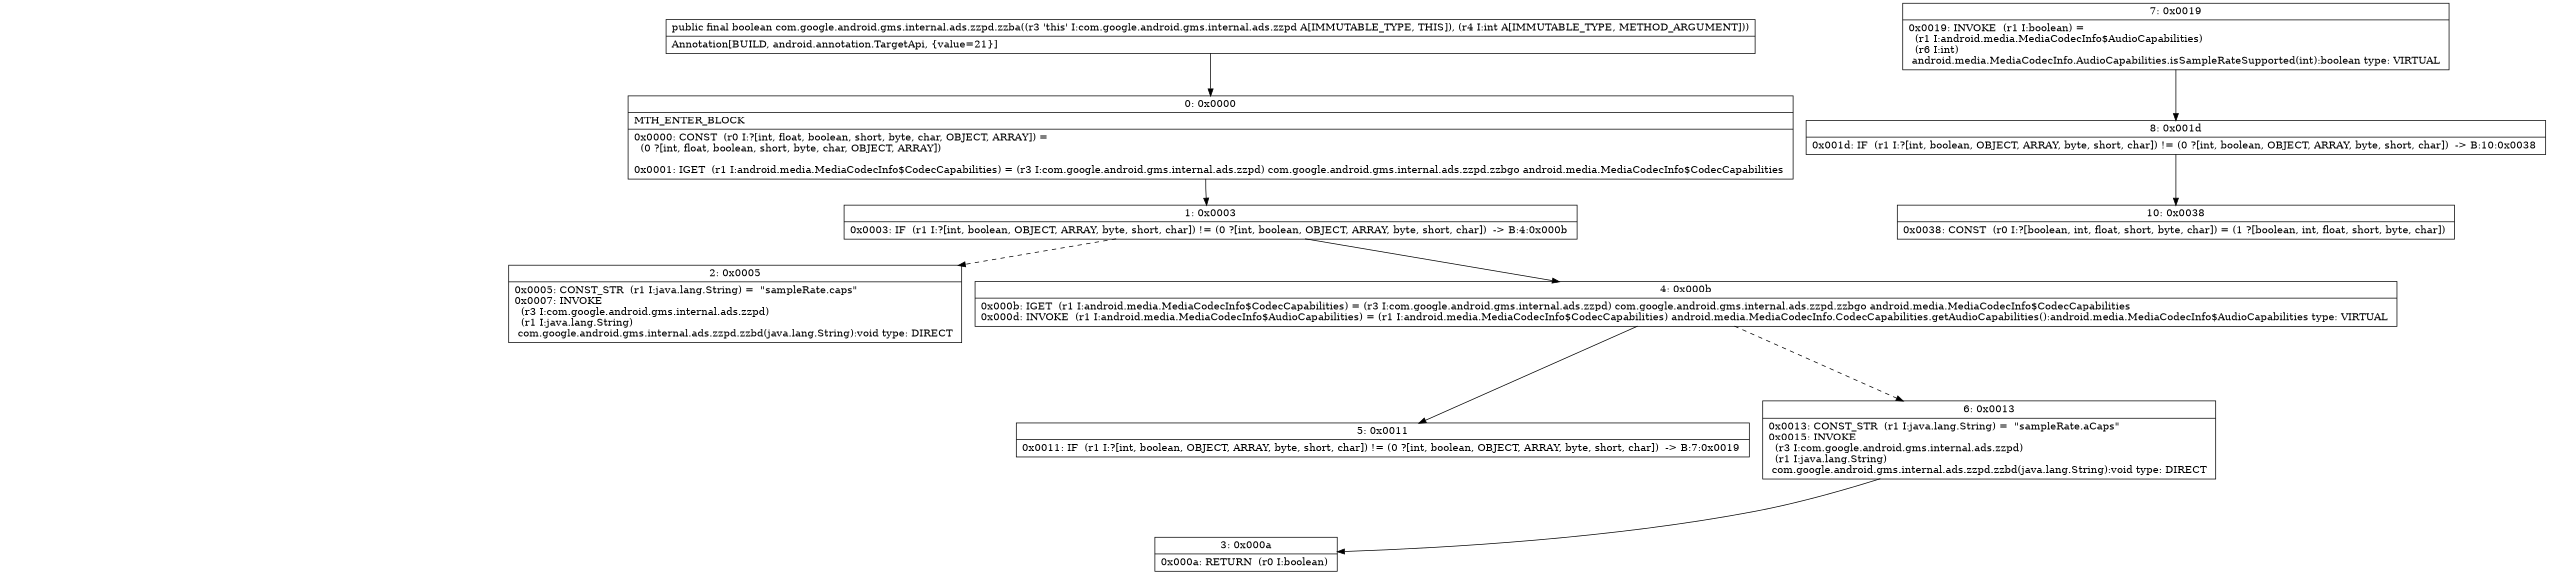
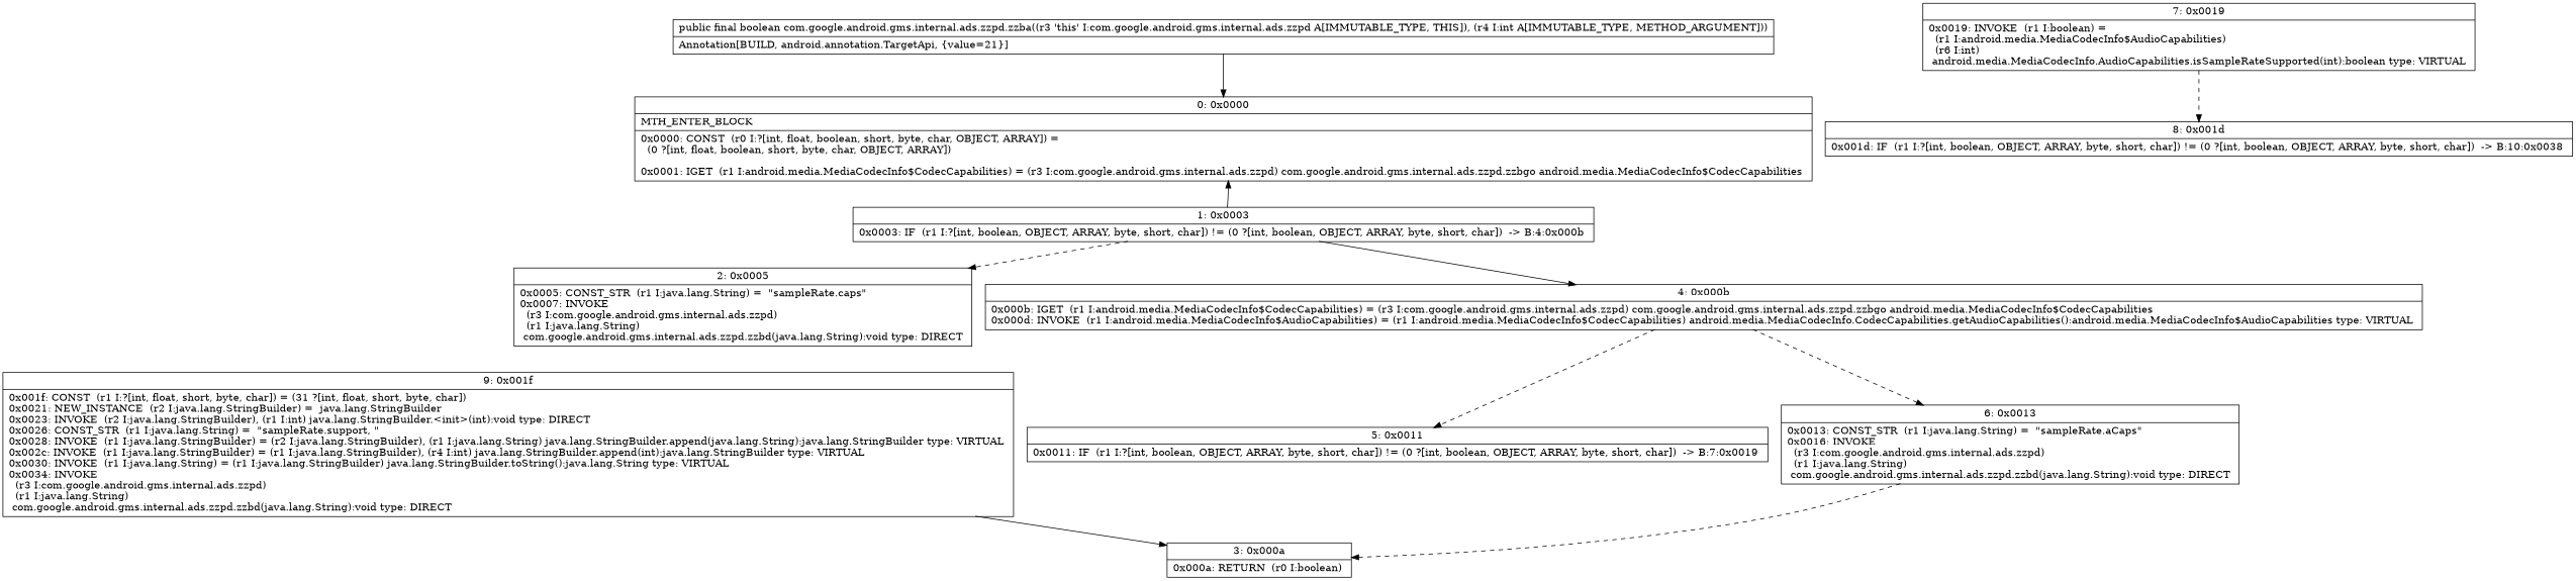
  digraph {
    node [shape=record]
    n1 [label="{0\:\ 0x0000|MTH_ENTER_BLOCK\l|0x0000: CONST  (r0 I:?[int, float, boolean, short, byte, char, OBJECT, ARRAY]) = \l  (0 ?[int, float, boolean, short, byte, char, OBJECT, ARRAY])\l \l0x0001: IGET  (r1 I:android.media.MediaCodecInfo$CodecCapabilities) = (r3 I:com.google.android.gms.internal.ads.zzpd) com.google.android.gms.internal.ads.zzpd.zzbgo android.media.MediaCodecInfo$CodecCapabilities \l}"]
    n2 [label="{1\:\ 0x0003|0x0003: IF  (r1 I:?[int, boolean, OBJECT, ARRAY, byte, short, char]) != (0 ?[int, boolean, OBJECT, ARRAY, byte, short, char])  \-\> B:4:0x000b \l}"]
    n3 [label="{2\:\ 0x0005|0x0005: CONST_STR  (r1 I:java.lang.String) =  \"sampleRate.caps\" \l0x0007: INVOKE  \l  (r3 I:com.google.android.gms.internal.ads.zzpd)\l  (r1 I:java.lang.String)\l com.google.android.gms.internal.ads.zzpd.zzbd(java.lang.String):void type: DIRECT \l}"]
    n4 [label="{4\:\ 0x000b|0x000b: IGET  (r1 I:android.media.MediaCodecInfo$CodecCapabilities) = (r3 I:com.google.android.gms.internal.ads.zzpd) com.google.android.gms.internal.ads.zzpd.zzbgo android.media.MediaCodecInfo$CodecCapabilities \l0x000d: INVOKE  (r1 I:android.media.MediaCodecInfo$AudioCapabilities) = (r1 I:android.media.MediaCodecInfo$CodecCapabilities) android.media.MediaCodecInfo.CodecCapabilities.getAudioCapabilities():android.media.MediaCodecInfo$AudioCapabilities type: VIRTUAL \l}"]
    n5 [label="{5\:\ 0x0011|0x0011: IF  (r1 I:?[int, boolean, OBJECT, ARRAY, byte, short, char]) != (0 ?[int, boolean, OBJECT, ARRAY, byte, short, char])  \-\> B:7:0x0019 \l}"]
-   n6 [label="{6\:\ 0x0013|0x0013: CONST_STR  (r1 I:java.lang.String) =  \"sampleRate.aCaps\" \l0x0015: INVOKE  \l  (r3 I:com.google.android.gms.internal.ads.zzpd)\l  (r1 I:java.lang.String)\l com.google.android.gms.internal.ads.zzpd.zzbd(java.lang.String):void type: DIRECT \l}"]
+   n6 [label="{6\:\ 0x0013|0x0013: CONST_STR  (r1 I:java.lang.String) =  \"sampleRate.aCaps\" \l0x0016: INVOKE  \l  (r3 I:com.google.android.gms.internal.ads.zzpd)\l  (r1 I:java.lang.String)\l com.google.android.gms.internal.ads.zzpd.zzbd(java.lang.String):void type: DIRECT \l}"]
    n7 [label="{3\:\ 0x000a|0x000a: RETURN  (r0 I:boolean) \l}"]
    n8 [label="{7\:\ 0x0019|0x0019: INVOKE  (r1 I:boolean) = \l  (r1 I:android.media.MediaCodecInfo$AudioCapabilities)\l  (r6 I:int)\l android.media.MediaCodecInfo.AudioCapabilities.isSampleRateSupported(int):boolean type: VIRTUAL \l}"]
    n9 [label="{8\:\ 0x001d|0x001d: IF  (r1 I:?[int, boolean, OBJECT, ARRAY, byte, short, char]) != (0 ?[int, boolean, OBJECT, ARRAY, byte, short, char])  \-\> B:10:0x0038 \l}"]
-   n10 [label="{10\:\ 0x0038|0x0038: CONST  (r0 I:?[boolean, int, float, short, byte, char]) = (1 ?[boolean, int, float, short, byte, char]) \l}"]
+   n11 [label="{9\:\ 0x001f|0x001f: CONST  (r1 I:?[int, float, short, byte, char]) = (31 ?[int, float, short, byte, char]) \l0x0021: NEW_INSTANCE  (r2 I:java.lang.StringBuilder) =  java.lang.StringBuilder \l0x0023: INVOKE  (r2 I:java.lang.StringBuilder), (r1 I:int) java.lang.StringBuilder.\<init\>(int):void type: DIRECT \l0x0026: CONST_STR  (r1 I:java.lang.String) =  \"sampleRate.support, \" \l0x0028: INVOKE  (r1 I:java.lang.StringBuilder) = (r2 I:java.lang.StringBuilder), (r1 I:java.lang.String) java.lang.StringBuilder.append(java.lang.String):java.lang.StringBuilder type: VIRTUAL \l0x002c: INVOKE  (r1 I:java.lang.StringBuilder) = (r1 I:java.lang.StringBuilder), (r4 I:int) java.lang.StringBuilder.append(int):java.lang.StringBuilder type: VIRTUAL \l0x0030: INVOKE  (r1 I:java.lang.String) = (r1 I:java.lang.StringBuilder) java.lang.StringBuilder.toString():java.lang.String type: VIRTUAL \l0x0034: INVOKE  \l  (r3 I:com.google.android.gms.internal.ads.zzpd)\l  (r1 I:java.lang.String)\l com.google.android.gms.internal.ads.zzpd.zzbd(java.lang.String):void type: DIRECT \l}"]
    n12 [label="{public final boolean com.google.android.gms.internal.ads.zzpd.zzba((r3 'this' I:com.google.android.gms.internal.ads.zzpd A[IMMUTABLE_TYPE, THIS]), (r4 I:int A[IMMUTABLE_TYPE, METHOD_ARGUMENT]))  | Annotation[BUILD, android.annotation.TargetApi, \{value=21\}]\l}"]
-   n1 -> n2
+   n2 -> n1
    n2 -> n3 [style=dashed]
    n2 -> n4
-   n4 -> n5
+   n4 -> n5 [style=dashed]
    n4 -> n6 [style=dashed]
-   n6 -> n7
-   n8 -> n9
-   n9 -> n10
+   n6 -> n7 [style=dashed]
+   n8 -> n9 [style=dashed]
+   n11 -> n7
    n12 -> n1
  }
